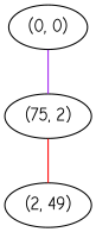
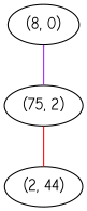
  graph {
    fontname="Comic Neue"
    node [fontname="Comic Neue"]
    edge [fontname="Comic Neue"]
    "(75, 2)"
-   "(2, 44)" [label="(2, 49)"]
-   "(0, 0)"
+   "(2, 44)"
+   "(0, 0)" [label="(8, 0)"]
    "(75, 2)" -- "(2, 44)" [color=red weight=1]
    "(0, 0)" -- "(75, 2)" [color=purple weight=4]
  }
